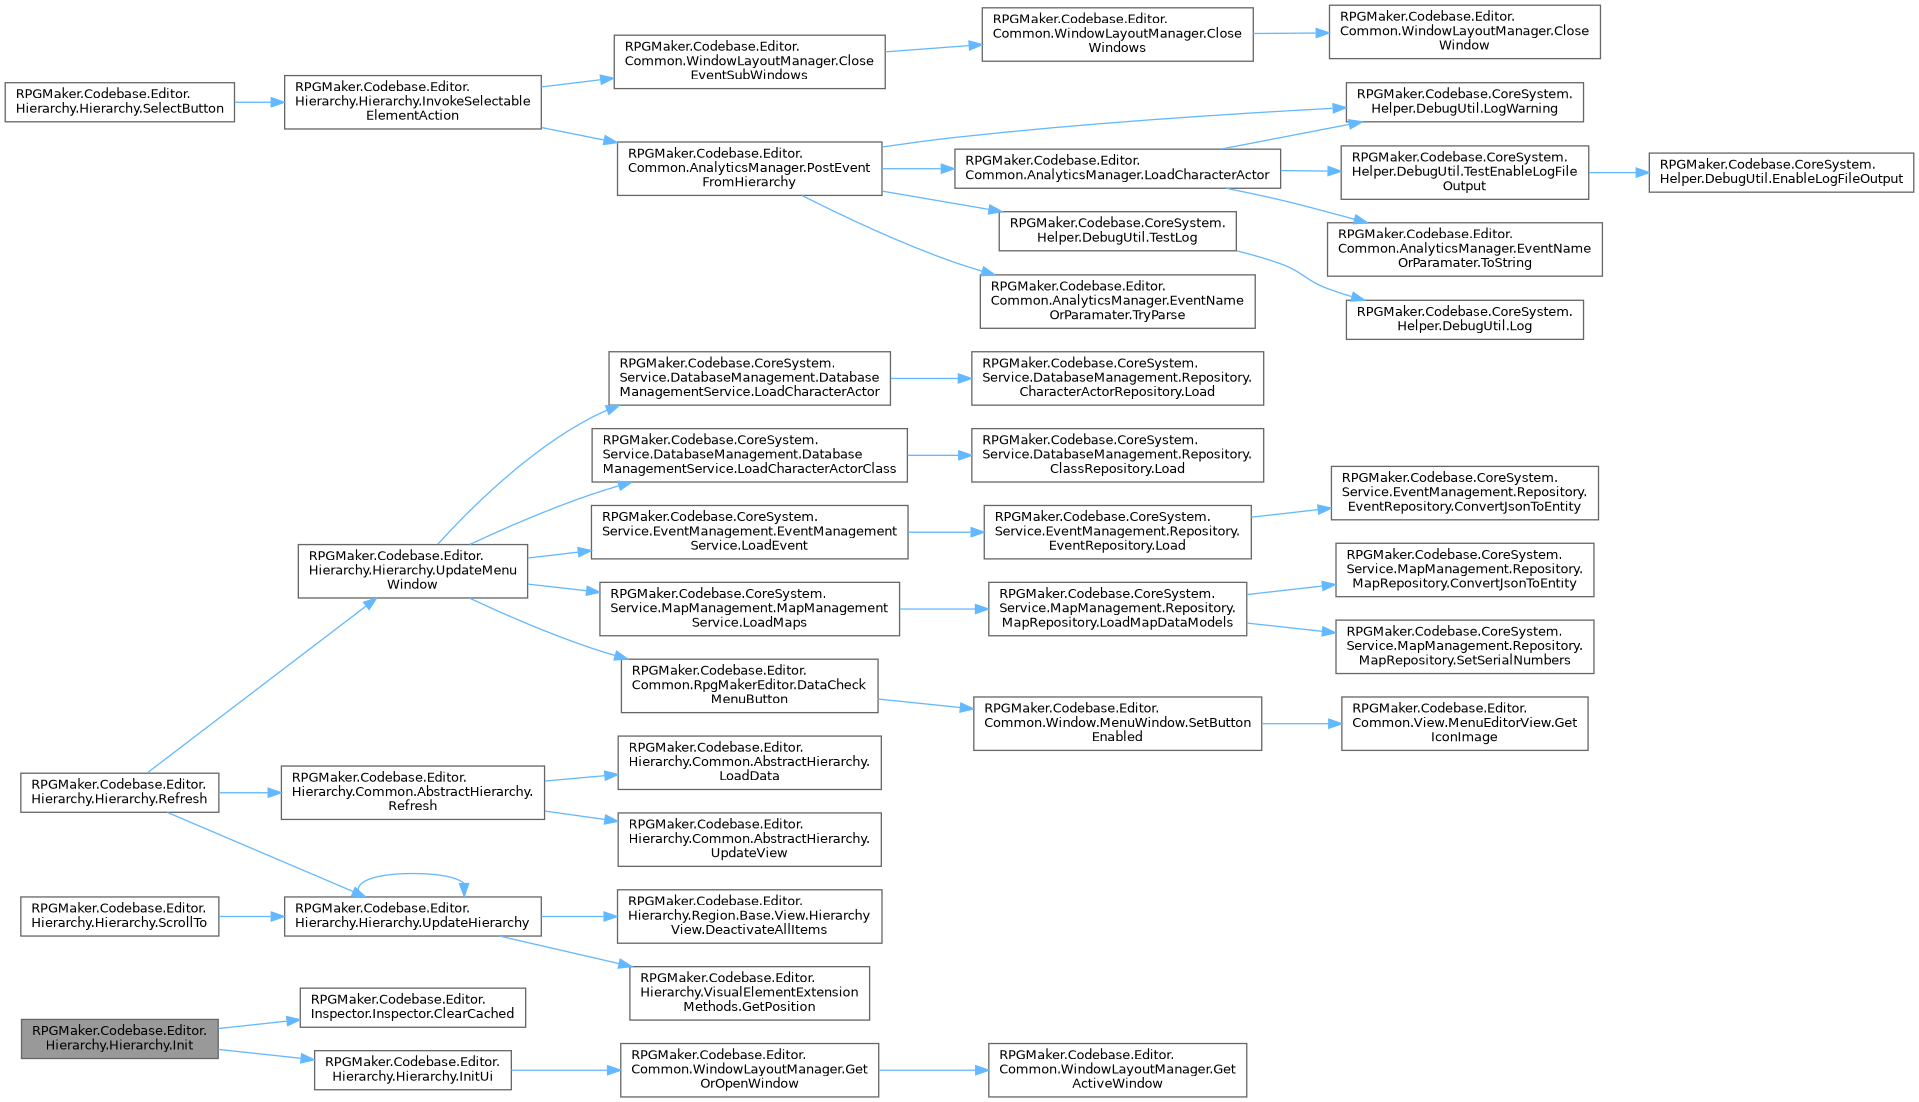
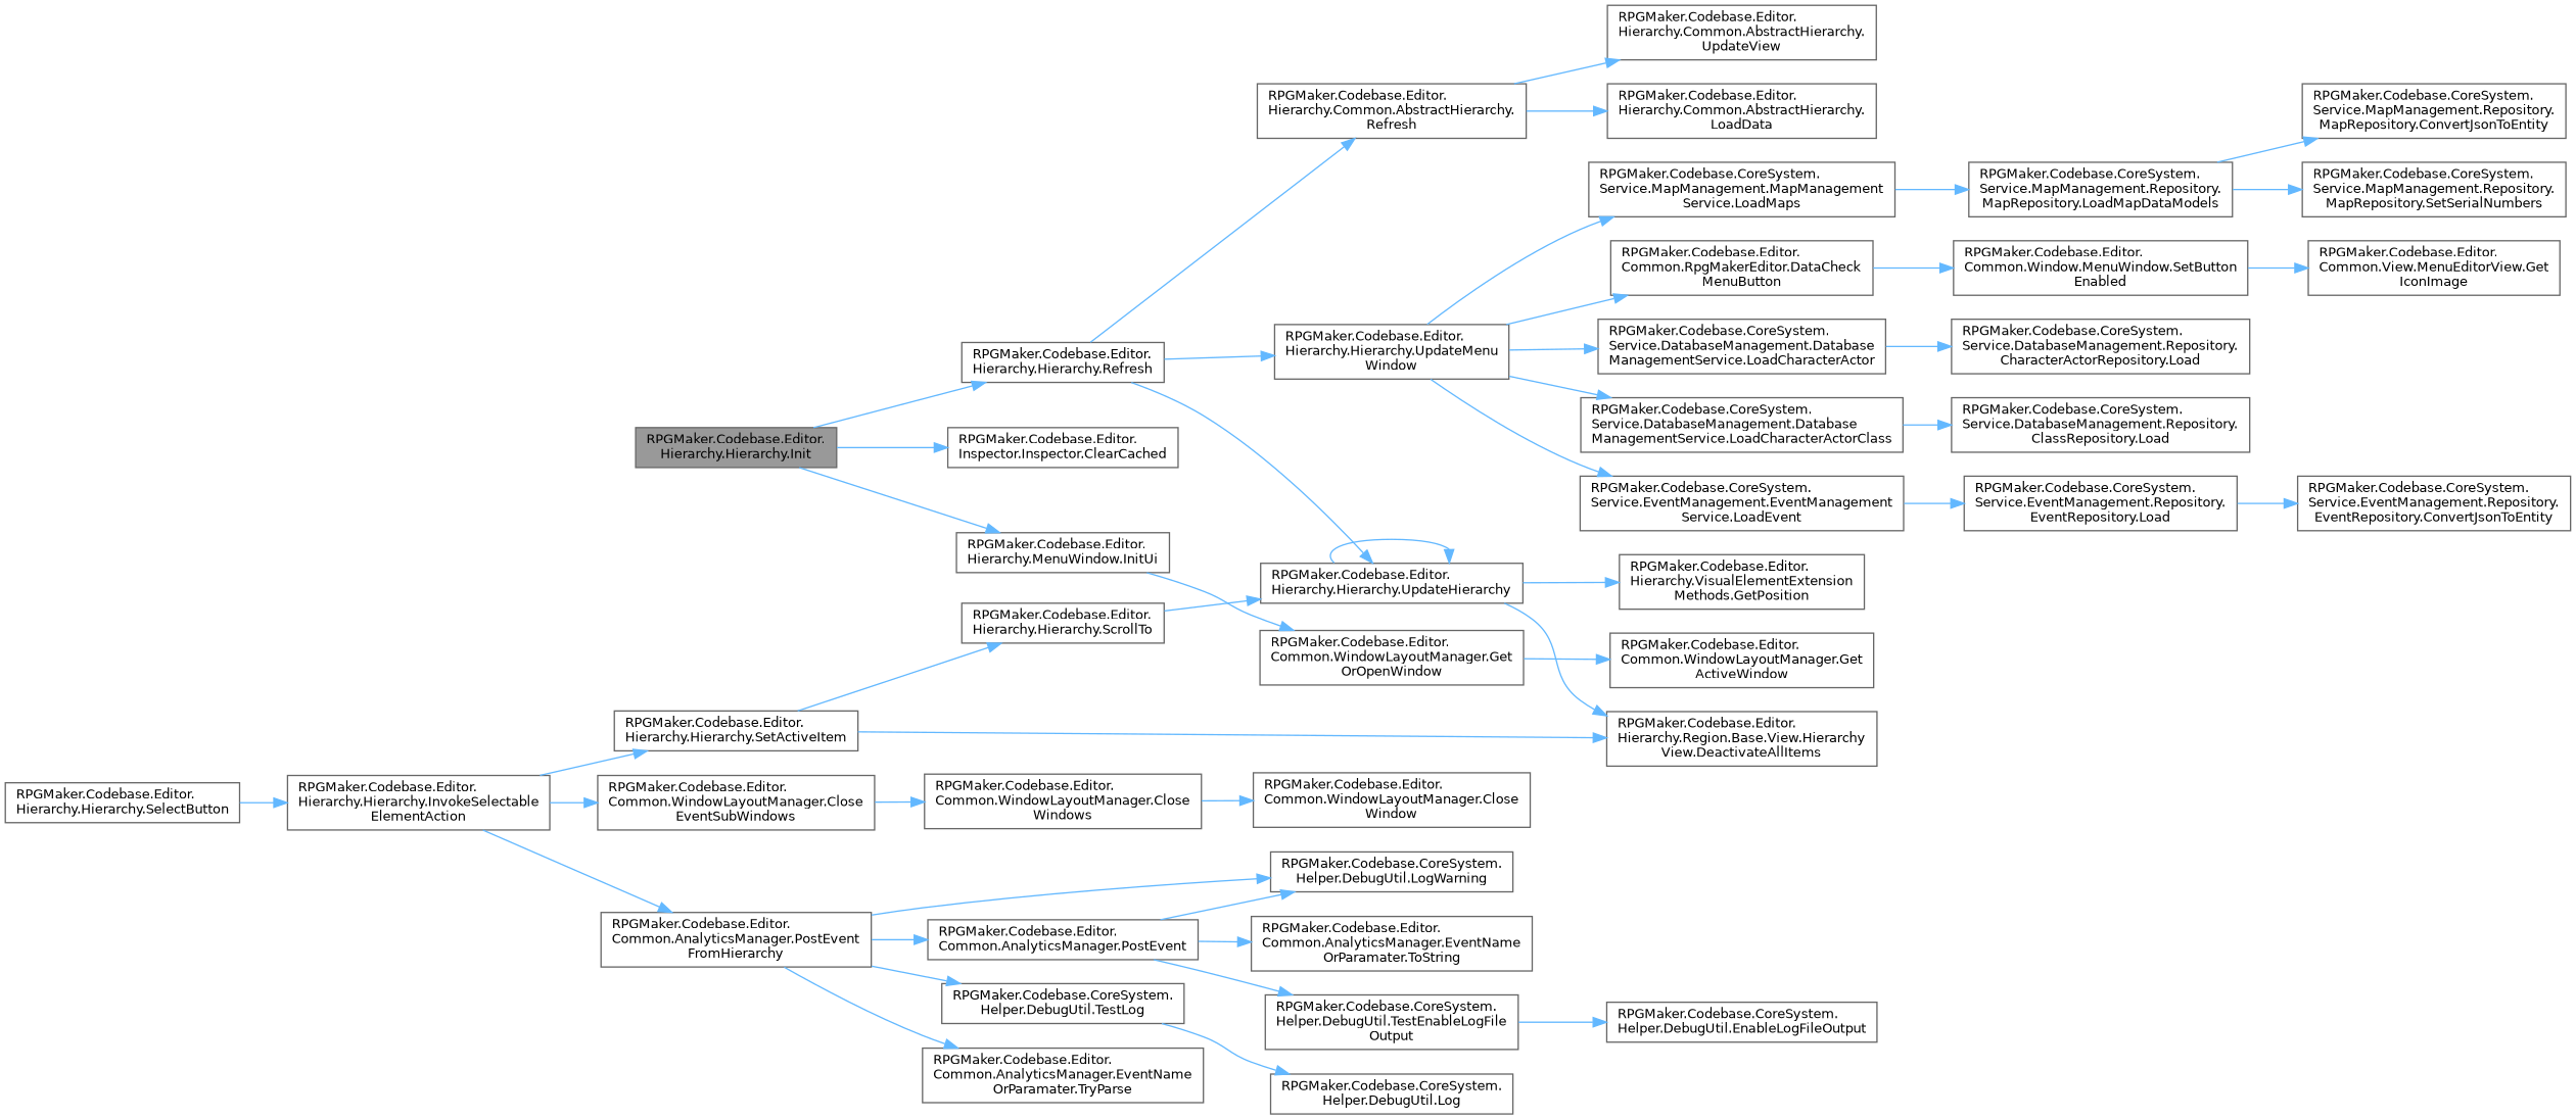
  digraph {
    rankdir=LR
    node [color=grey40 fillcolor=white fontname=Helvetica fontsize=10 shape=box style=filled]
    edge [color=steelblue1 fontname=Helvetica fontsize=10 labelfontname=Helvetica labelfontsize=10 style=solid]
    n1 [color=gray40 fillcolor=grey60 fontcolor=black height=0.2 label="RPGMaker.Codebase.Editor.\lHierarchy.Hierarchy.Init" width=0.4]
    n2 [height=0.2 label="RPGMaker.Codebase.Editor.\lInspector.Inspector.ClearCached" width=0.4]
-   n3 [height=0.2 label="RPGMaker.Codebase.Editor.\lHierarchy.Hierarchy.InitUi" width=0.4]
+   n3 [height=0.2 label="RPGMaker.Codebase.Editor.\lHierarchy.MenuWindow.InitUi" width=0.4]
    n4 [height=0.2 label="RPGMaker.Codebase.Editor.\lHierarchy.Hierarchy.Refresh" width=0.4]
    n5 [height=0.2 label="RPGMaker.Codebase.Editor.\lCommon.WindowLayoutManager.Get\lOrOpenWindow" width=0.4]
    n6 [height=0.2 label="RPGMaker.Codebase.Editor.\lHierarchy.Common.AbstractHierarchy.\lRefresh" width=0.4]
    n7 [height=0.2 label="RPGMaker.Codebase.Editor.\lHierarchy.Hierarchy.UpdateHierarchy" width=0.4]
    n8 [height=0.2 label="RPGMaker.Codebase.Editor.\lHierarchy.Hierarchy.UpdateMenu\lWindow" width=0.4]
    n9 [height=0.2 label="RPGMaker.Codebase.Editor.\lHierarchy.Hierarchy.SelectButton" width=0.4]
    n10 [height=0.2 label="RPGMaker.Codebase.Editor.\lHierarchy.Hierarchy.InvokeSelectable\lElementAction" width=0.4]
    n11 [height=0.2 label="RPGMaker.Codebase.Editor.\lCommon.WindowLayoutManager.Get\lActiveWindow" width=0.4]
    n12 [height=0.2 label="RPGMaker.Codebase.Editor.\lHierarchy.Common.AbstractHierarchy.\lLoadData" width=0.4]
    n13 [height=0.2 label="RPGMaker.Codebase.Editor.\lHierarchy.Common.AbstractHierarchy.\lUpdateView" width=0.4]
    n14 [height=0.2 label="RPGMaker.Codebase.Editor.\lHierarchy.Region.Base.View.Hierarchy\lView.DeactivateAllItems" width=0.4]
    n15 [height=0.2 label="RPGMaker.Codebase.Editor.\lHierarchy.VisualElementExtension\lMethods.GetPosition" width=0.4]
    n16 [height=0.2 label="RPGMaker.Codebase.Editor.\lCommon.RpgMakerEditor.DataCheck\lMenuButton" width=0.4]
    n17 [height=0.2 label="RPGMaker.Codebase.CoreSystem.\lService.DatabaseManagement.Database\lManagementService.LoadCharacterActor" width=0.4]
    n18 [height=0.2 label="RPGMaker.Codebase.CoreSystem.\lService.DatabaseManagement.Database\lManagementService.LoadCharacterActorClass" width=0.4]
    n19 [height=0.2 label="RPGMaker.Codebase.CoreSystem.\lService.EventManagement.EventManagement\lService.LoadEvent" width=0.4]
    n20 [height=0.2 label="RPGMaker.Codebase.CoreSystem.\lService.MapManagement.MapManagement\lService.LoadMaps" width=0.4]
    n21 [height=0.2 label="RPGMaker.Codebase.Editor.\lCommon.Window.MenuWindow.SetButton\lEnabled" width=0.4]
    n22 [height=0.2 label="RPGMaker.Codebase.CoreSystem.\lService.DatabaseManagement.Repository.\lCharacterActorRepository.Load" width=0.4]
    n23 [height=0.2 label="RPGMaker.Codebase.CoreSystem.\lService.DatabaseManagement.Repository.\lClassRepository.Load" width=0.4]
    n24 [height=0.2 label="RPGMaker.Codebase.CoreSystem.\lService.EventManagement.Repository.\lEventRepository.Load" width=0.4]
    n25 [height=0.2 label="RPGMaker.Codebase.CoreSystem.\lService.MapManagement.Repository.\lMapRepository.LoadMapDataModels" width=0.4]
    n26 [height=0.2 label="RPGMaker.Codebase.Editor.\lCommon.View.MenuEditorView.Get\lIconImage" width=0.4]
    n27 [height=0.2 label="RPGMaker.Codebase.CoreSystem.\lService.EventManagement.Repository.\lEventRepository.ConvertJsonToEntity" width=0.4]
    n28 [height=0.2 label="RPGMaker.Codebase.CoreSystem.\lService.MapManagement.Repository.\lMapRepository.ConvertJsonToEntity" width=0.4]
    n29 [height=0.2 label="RPGMaker.Codebase.CoreSystem.\lService.MapManagement.Repository.\lMapRepository.SetSerialNumbers" width=0.4]
    n30 [height=0.2 label="RPGMaker.Codebase.Editor.\lCommon.WindowLayoutManager.Close\lEventSubWindows" width=0.4]
    n31 [height=0.2 label="RPGMaker.Codebase.Editor.\lCommon.AnalyticsManager.PostEvent\lFromHierarchy" width=0.4]
+   n32 [height=0.2 label="RPGMaker.Codebase.Editor.\lHierarchy.Hierarchy.SetActiveItem" width=0.4]
    n33 [height=0.2 label="RPGMaker.Codebase.Editor.\lCommon.WindowLayoutManager.Close\lWindows" width=0.4]
    n34 [height=0.2 label="RPGMaker.Codebase.CoreSystem.\lHelper.DebugUtil.LogWarning" width=0.4]
-   n35 [height=0.2 label="RPGMaker.Codebase.Editor.\lCommon.AnalyticsManager.LoadCharacterActor" width=0.4]
+   n35 [height=0.2 label="RPGMaker.Codebase.Editor.\lCommon.AnalyticsManager.PostEvent" width=0.4]
    n36 [height=0.2 label="RPGMaker.Codebase.CoreSystem.\lHelper.DebugUtil.TestLog" width=0.4]
    n37 [height=0.2 label="RPGMaker.Codebase.Editor.\lCommon.AnalyticsManager.EventName\lOrParamater.TryParse" width=0.4]
    n38 [height=0.2 label="RPGMaker.Codebase.Editor.\lHierarchy.Hierarchy.ScrollTo" width=0.4]
    n39 [height=0.2 label="RPGMaker.Codebase.Editor.\lCommon.WindowLayoutManager.Close\lWindow" width=0.4]
    n40 [height=0.2 label="RPGMaker.Codebase.CoreSystem.\lHelper.DebugUtil.TestEnableLogFile\lOutput" width=0.4]
    n41 [height=0.2 label="RPGMaker.Codebase.Editor.\lCommon.AnalyticsManager.EventName\lOrParamater.ToString" width=0.4]
    n42 [height=0.2 label="RPGMaker.Codebase.CoreSystem.\lHelper.DebugUtil.Log" width=0.4]
    n43 [height=0.2 label="RPGMaker.Codebase.CoreSystem.\lHelper.DebugUtil.EnableLogFileOutput" width=0.4]
    n1 -> n2
    n1 -> n3
+   n1 -> n4
    n3 -> n5
    n4 -> n6
    n4 -> n7
    n4 -> n8
    n5 -> n11
    n6 -> n12
    n6 -> n13
    n7 -> n7
    n7 -> n14
    n7 -> n15
    n8 -> n16
    n8 -> n17
    n8 -> n18
    n8 -> n19
    n8 -> n20
    n9 -> n10
    n10 -> n30
    n10 -> n31
+   n10 -> n32
    n16 -> n21
    n17 -> n22
    n18 -> n23
    n19 -> n24
    n20 -> n25
    n21 -> n26
    n24 -> n27
    n25 -> n28
    n25 -> n29
    n30 -> n33
    n31 -> n34
    n31 -> n35
    n31 -> n36
    n31 -> n37
+   n32 -> n14
+   n32 -> n38
    n33 -> n39
    n35 -> n34
    n35 -> n40
    n35 -> n41
    n36 -> n42
    n38 -> n7
    n40 -> n43
  }
